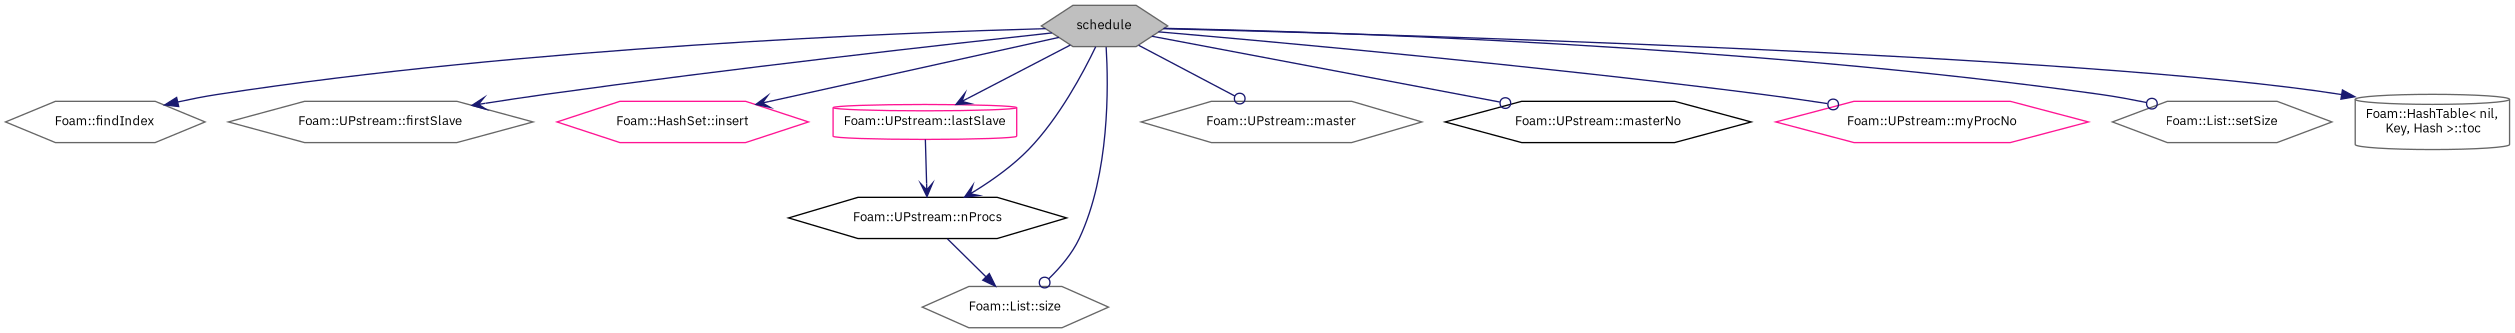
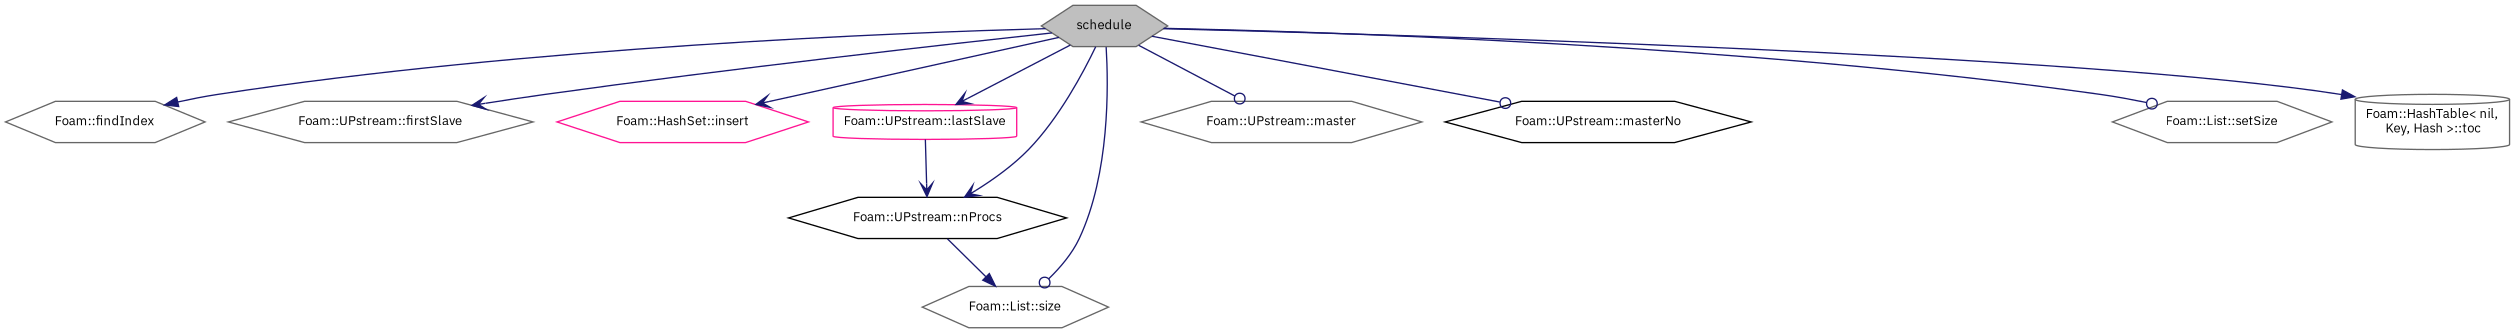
  digraph {
    fontname="IBM Plex Sans"
    rankdir=TB
    node [color=gray40 fontname="IBM Plex Sans" fontsize=10 shape=hexagon]
    edge [arrowhead=vee color=midnightblue fontname="IBM Plex Sans" fontsize=10 labelfontname=Helvetica labelfontsize=10 style=solid]
    n1 [fillcolor=grey75 fontcolor=black height=0.2 label=schedule style=filled width=0.4]
    n2 [height=0.2 label="Foam::findIndex" width=0.4]
    n3 [height=0.2 label="Foam::UPstream::firstSlave" width=0.4]
    n4 [color=deeppink height=0.2 label="Foam::HashSet::insert" width=0.4]
    n5 [color=deeppink height=0.2 label="Foam::UPstream::lastSlave" shape=cylinder width=0.4]
    n6 [color=black height=0.2 label="Foam::UPstream::nProcs" width=0.4]
    n7 [height=0.2 label="Foam::List::size" width=0.4]
    n8 [height=0.2 label="Foam::UPstream::master" width=0.4]
    n9 [color=black height=0.2 label="Foam::UPstream::masterNo" width=0.4]
-   n10 [color=deeppink height=0.2 label="Foam::UPstream::myProcNo" width=0.4]
    n11 [height=0.2 label="Foam::List::setSize" width=0.4]
    n12 [height=0.2 label="Foam::HashTable\< nil,\l Key, Hash \>::toc" shape=cylinder width=0.4]
    n1 -> n2 [arrowhead=normal]
    n1 -> n3
    n1 -> n4
    n1 -> n5
    n1 -> n6
    n1 -> n7 [arrowhead=odot]
    n1 -> n8 [arrowhead=odot]
    n1 -> n9 [arrowhead=odot]
-   n1 -> n10 [arrowhead=odot]
    n1 -> n11 [arrowhead=odot]
    n1 -> n12 [arrowhead=normal]
    n5 -> n6
    n6 -> n7 [arrowhead=normal]
  }
